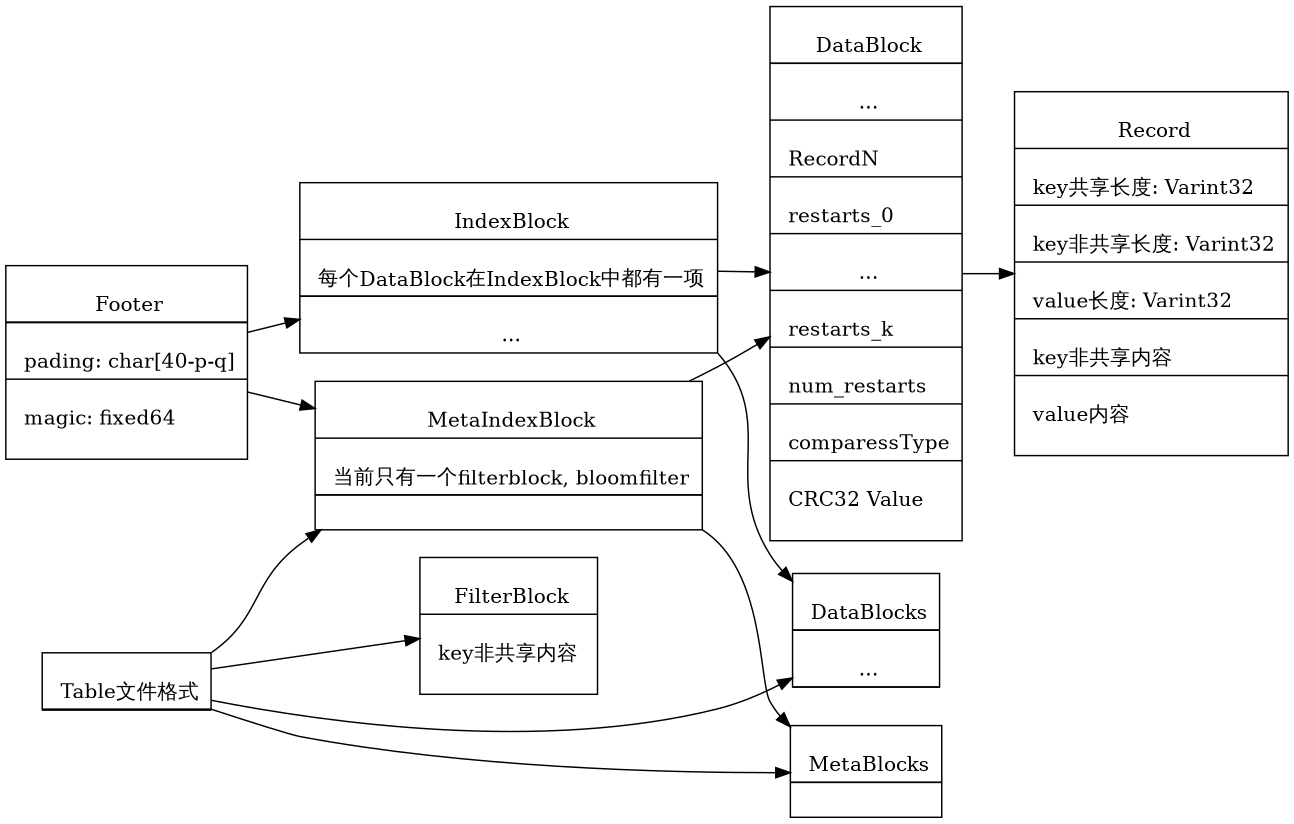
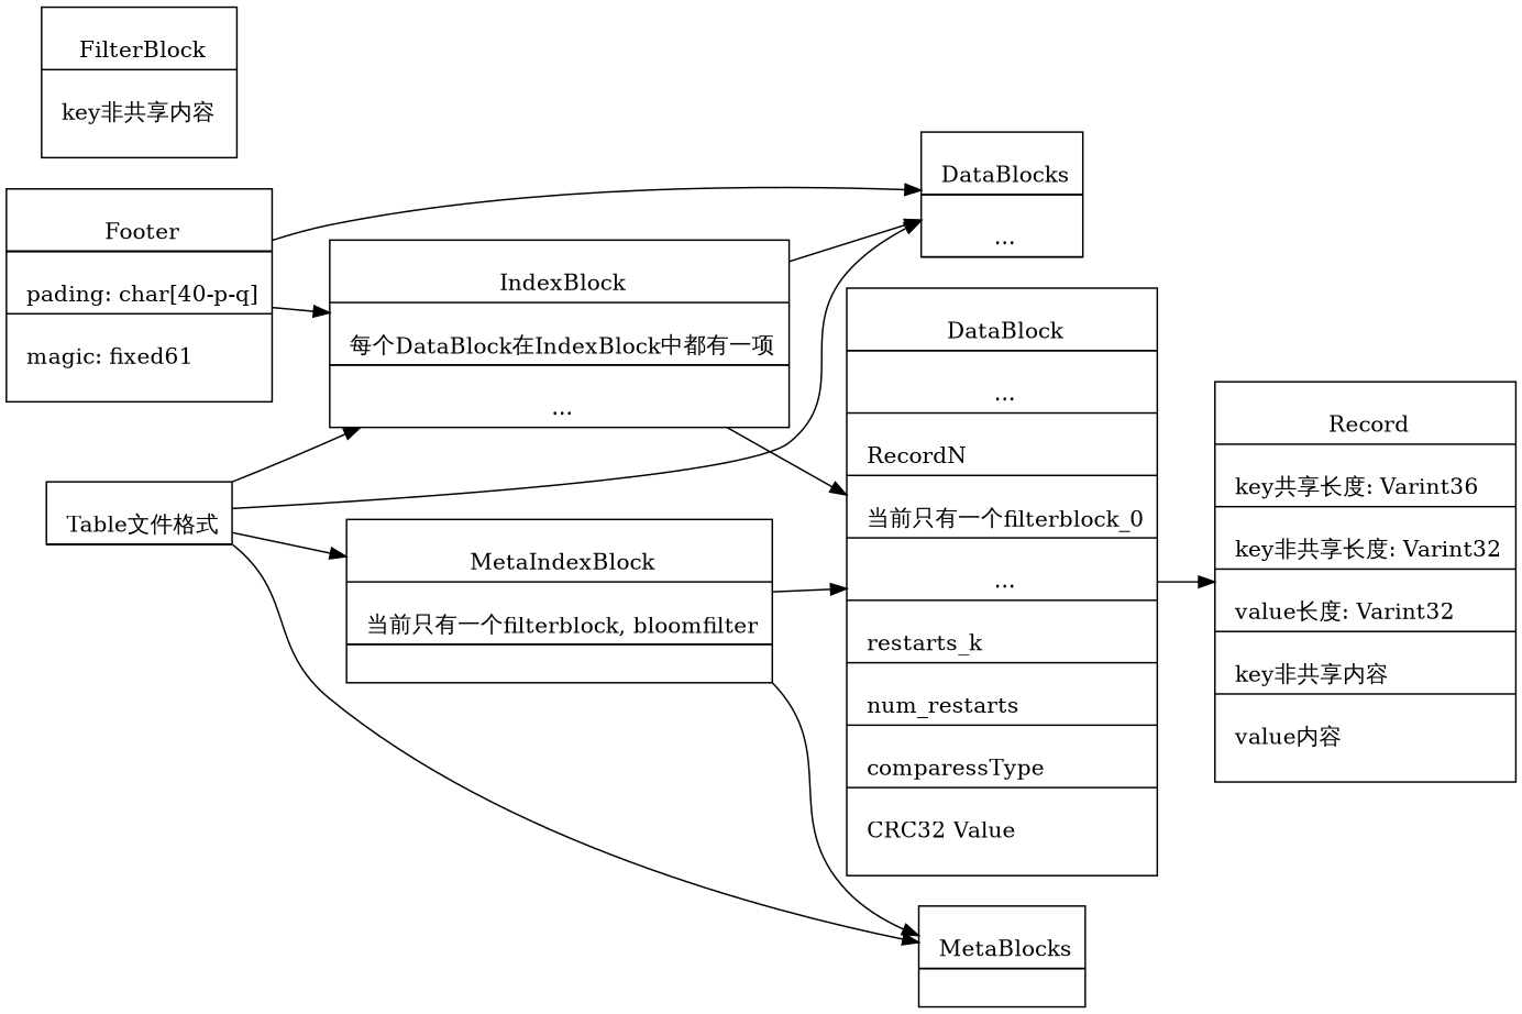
  digraph {
    newrank=true
    rankdir=LR
    node [shape=record]
    n1 [label="{{\n      Table文件格式|\n      <DataBlocks> DataBlocks|\n      <MetaBlocks> MetaBlocks|\n      <MetaIndexBlock> MetaIndexBlock|\n      <IndexBlock> IndexBlock|\n      <Footer> Footer\n    }}"]
    n2 [label="{{\n      DataBlocks|\n      <DataBlock1> DataBlock1|\n      <DataBlock2> DataBlock2|\n      ...|\n      <DataBlockN> DataBlockN\n    }}"]
    n3 [label="{{\n      MetaBlocks|\n      <1> MetaBlock1|\n    }}"]
    n4 [label="{{\n      MetaIndexBlock|\n      当前只有一个filterblock, bloomfilter\l|\n      <1> key: filter.filter_policy_name\l\n      value: filter policy的block handle\l|\n    }}"]
    n5 [label="{{\n      IndexBlock|\n      每个DataBlock在IndexBlock中都有一项\l|\n      <1> key: DataBlock的lastKey\l \n      value: BlockHandle(offset, size) to DataBlock1\l|\n      ...\n    }}"]
-   n6 [label="{{\n      DataBlock|\n      <Record1> Record1\l|\n      ...|\n      RecordN\l|\n      restarts_0\l|\n      ...|\n      restarts_k\l|\n      num_restarts\l|\n      comparessType\l|\n      CRC32 Value\l\n    }}"]
-   n7 [label="{{\n      Footer|\n      <metaIndex> offset_, size_ \lmetaindex_handle char[p]\l|\n      <index> offset_, size\l index_handle char[q]\l|\n      pading: char[40-p-q]\l|\n      magic: fixed64\l\n    }}"]
-   n8 [label="{{\n      Record|\n      key共享长度: Varint32\l|\n      key非共享长度: Varint32\l|\n      value长度: Varint32\l|\n      key非共享内容\l|\n      value内容\l\n    }}"]
+   n6 [label="{{\n      DataBlock|\n      <Record1> Record1\l|\n      ...|\n      RecordN\l|\n      当前只有一个filterblock_0\l|\n      ...|\n      restarts_k\l|\n      num_restarts\l|\n      comparessType\l|\n      CRC32 Value\l\n    }}"]
+   n7 [label="{{\n      Footer|\n      <metaIndex> offset_, size_ \lmetaindex_handle char[p]\l|\n      <index> offset_, size\l index_handle char[q]\l|\n      pading: char[40-p-q]\l|\n      magic: fixed61\l\n    }}"]
+   n8 [label="{{\n      Record|\n      key共享长度: Varint36\l|\n      key非共享长度: Varint32\l|\n      value长度: Varint32\l|\n      key非共享内容\l|\n      value内容\l\n    }}"]
    n9 [label="{{\n      FilterBlock|\n      key非共享内容 \l\n    }}"]
    n1 -> n2 [tailport=DataBlocks]
    n1 -> n3 [tailport=MetaBlocks]
    n1 -> n4 [tailport=MetaIndexBlock]
-   n1 -> n9 [tailport=IndexBlock]
+   n1 -> n5 [tailport=IndexBlock]
    n4 -> n3 [headport=1 tailport=1]
    n4 -> n6
    n5 -> n2 [headport=DataBlock1 tailport=1]
    n5 -> n6
    n6 -> n8 [tailport=Record1]
-   n7 -> n4 [tailport=metaIndex]
+   n7 -> n2 [tailport=metaIndex]
    n7 -> n5 [tailport=index]
  }
